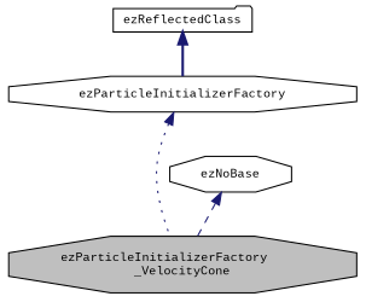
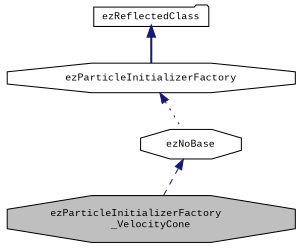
  digraph {
    fontname="Liberation Mono"
    node [color=black fillcolor=white fontname="Liberation Mono" fontsize=10 shape=octagon style=filled]
    edge [color=midnightblue dir=back fontname="Liberation Mono" fontsize=10 labelfontname=Helvetica labelfontsize=10]
    n1 [fillcolor=grey75 fontcolor=black height=0.2 label="ezParticleInitializerFactory\l_VelocityCone" width=0.4]
    n2 [height=0.2 label=ezParticleInitializerFactory width=0.4]
    n3 [height=0.2 label=ezReflectedClass shape=folder width=0.4]
    n4 [height=0.2 label=ezNoBase width=0.4]
-   n2 -> n1 [style=dotted]
+   n2 -> n4 [style=dotted]
    n3 -> n2 [style=bold]
    n4 -> n1 [style=dashed]
  }
